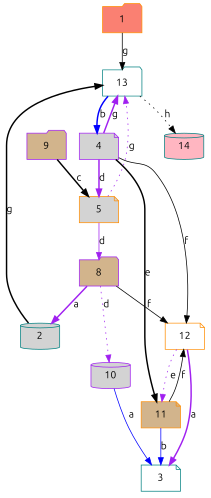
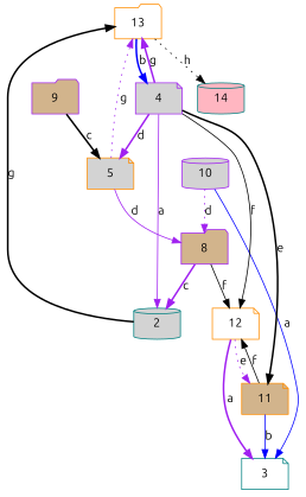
  strict digraph {
    fontname=Ubuntu
    node [color=teal fillcolor=lightgrey fontname=Ubuntu shape=note style=filled]
    edge [color=purple fontname=Ubuntu style=bold]
-   13 [fillcolor=white shape=folder]
+   13 [color=darkorange fillcolor=white shape=folder]
    2 [shape=cylinder]
    10 [color=purple shape=cylinder]
    8 [color=purple fillcolor=tan shape=folder]
    3 [fillcolor=white]
    4 [color=purple]
    14 [fillcolor=lightpink shape=cylinder]
    n8 [color=purple fillcolor=tan label=9 shape=folder]
    5 [color=darkorange]
    11 [color=darkorange fillcolor=tan]
    12 [color=darkorange fillcolor=white]
-   1 [color=darkorange fillcolor=salmon shape=folder]
    13 -> 4 [color=blue label=b]
    13 -> 14 [color=black label=h style=dotted]
    2 -> 13 [color=black label=g]
-   8 -> 10 [label=d style=dotted]
+   10 -> 8 [label=d style=dotted]
    10 -> 3 [color=blue label=a style=solid]
-   8 -> 2 [label=a]
+   8 -> 2 [label=c]
    8 -> 12 [color=black label=f style=solid]
    4 -> 13 [label=g]
+   4 -> 2 [label=a style=solid]
    4 -> 5 [label=d]
    4 -> 11 [color=black label=e]
    4 -> 12 [color=black label=f style=solid]
    n8 -> 5 [color=black label=c]
    5 -> 13 [label=g style=dotted]
    5 -> 8 [label=d style=solid]
    11 -> 3 [color=blue label=b style=solid]
    11 -> 12 [color=black label=f style=solid]
    12 -> 3 [label=a]
    12 -> 11 [label=e style=dotted]
-   1 -> 13 [color=black label=g style=solid]
  }
